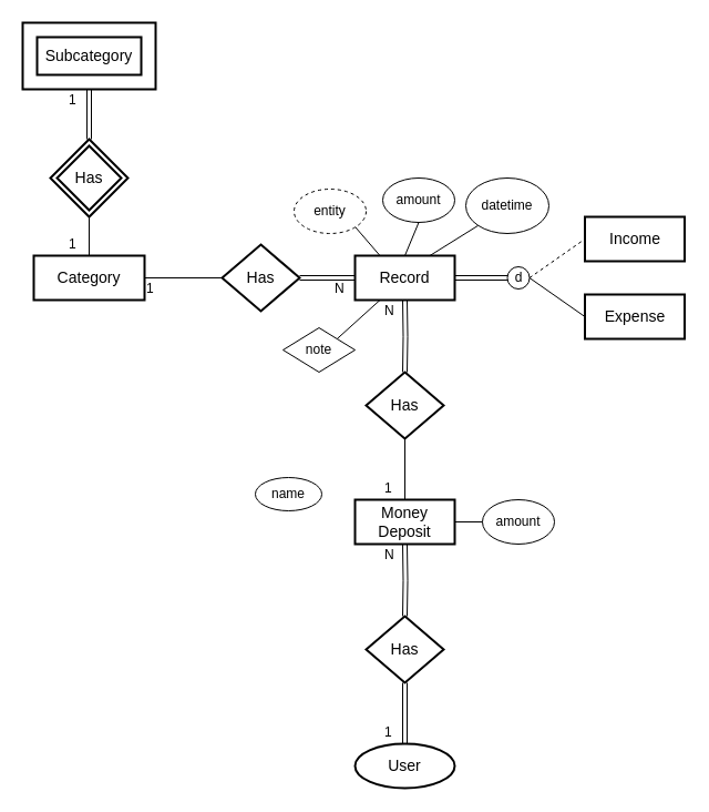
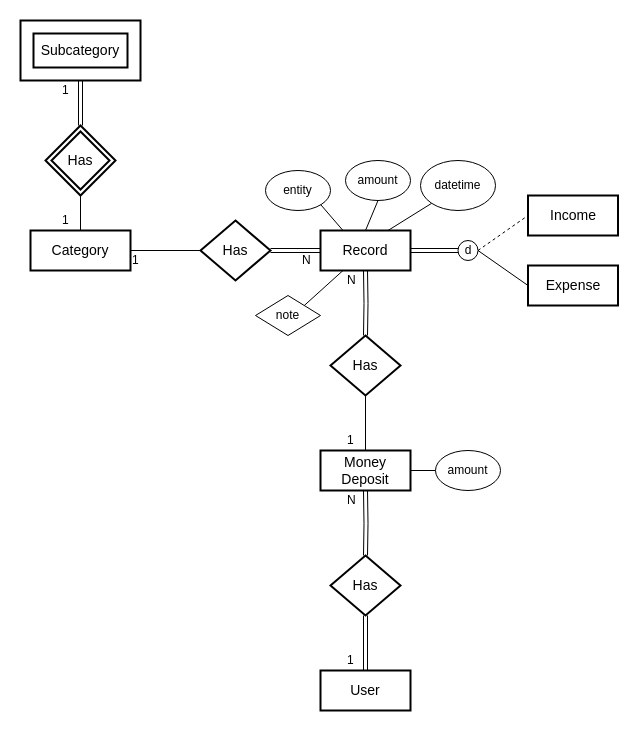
  <mxCell id="0" />
  <mxCell id="1" parent="0" />
  <mxCell id="2" style="edgeStyle=orthogonalEdgeStyle;rounded=0;orthogonalLoop=1;jettySize=auto;html=1;entryX=0;entryY=0.5;entryDx=0;entryDy=0;endArrow=none;endFill=0;" parent="1" source="4" target="13" edge="1"><mxGeometry relative="1" as="geometry" /></mxCell>
  <mxCell id="3" style="edgeStyle=orthogonalEdgeStyle;rounded=0;orthogonalLoop=1;jettySize=auto;html=1;entryX=0.5;entryY=1;entryDx=0;entryDy=0;endArrow=none;endFill=0;" parent="1" source="4" target="28" edge="1"><mxGeometry relative="1" as="geometry"><mxPoint x="80" y="190" as="targetPoint" /></mxGeometry></mxCell>
  <mxCell id="4" value="Category" style="strokeWidth=2;whiteSpace=wrap;html=1;align=center;fontSize=14;" parent="1" vertex="1"><mxGeometry x="30" y="230" width="100" height="40" as="geometry" /></mxCell>
- <mxCell id="5" value="User" style="ellipse;strokeWidth=2;whiteSpace=wrap;html=1;align=center;fontSize=14;" parent="1" vertex="1"><mxGeometry x="320" y="670" width="90" height="40" as="geometry" /></mxCell>
+ <mxCell id="5" value="User" style="strokeWidth=2;whiteSpace=wrap;html=1;align=center;fontSize=14;" parent="1" vertex="1"><mxGeometry x="320" y="670" width="90" height="40" as="geometry" /></mxCell>
  <mxCell id="6" value="Record" style="strokeWidth=2;whiteSpace=wrap;html=1;align=center;fontSize=14;" parent="1" vertex="1"><mxGeometry x="320" y="230" width="90" height="40" as="geometry" /></mxCell>
  <mxCell id="7" style="edgeStyle=orthogonalEdgeStyle;rounded=0;orthogonalLoop=1;jettySize=auto;html=1;entryX=0.5;entryY=0;entryDx=0;entryDy=0;endArrow=none;endFill=0;shape=link;" parent="1" source="8" target="5" edge="1"><mxGeometry relative="1" as="geometry" /></mxCell>
  <mxCell id="8" value="Has" style="shape=rhombus;strokeWidth=2;fontSize=17;perimeter=rhombusPerimeter;whiteSpace=wrap;html=1;align=center;fontSize=14;" parent="1" vertex="1"><mxGeometry x="330" y="555" width="70" height="60" as="geometry" /></mxCell>
  <mxCell id="9" style="edgeStyle=orthogonalEdgeStyle;rounded=0;orthogonalLoop=1;jettySize=auto;html=1;endArrow=none;endFill=0;exitX=0.5;exitY=1;exitDx=0;exitDy=0;entryX=0.5;entryY=0;entryDx=0;entryDy=0;shape=link;" parent="1" target="8" edge="1"><mxGeometry relative="1" as="geometry"><mxPoint x="365" y="490" as="sourcePoint" /><mxPoint x="450" y="540" as="targetPoint" /></mxGeometry></mxCell>
  <mxCell id="10" value="1" style="text;html=1;resizable=0;points=[];autosize=1;align=left;verticalAlign=top;spacingTop=-4;" parent="1" vertex="1"><mxGeometry x="345" y="650" width="20" height="20" as="geometry" /></mxCell>
  <mxCell id="11" value="N" style="text;html=1;resizable=0;points=[];autosize=1;align=left;verticalAlign=top;spacingTop=-4;" parent="1" vertex="1"><mxGeometry x="345" y="490" width="20" height="20" as="geometry" /></mxCell>
  <mxCell id="12" style="edgeStyle=orthogonalEdgeStyle;rounded=0;orthogonalLoop=1;jettySize=auto;html=1;entryX=0;entryY=0.5;entryDx=0;entryDy=0;endArrow=none;endFill=0;shape=link;" parent="1" source="13" target="6" edge="1"><mxGeometry relative="1" as="geometry" /></mxCell>
  <mxCell id="13" value="Has" style="shape=rhombus;strokeWidth=2;fontSize=17;perimeter=rhombusPerimeter;whiteSpace=wrap;html=1;align=center;fontSize=14;" parent="1" vertex="1"><mxGeometry x="200" y="220" width="70" height="60" as="geometry" /></mxCell>
  <mxCell id="14" style="edgeStyle=orthogonalEdgeStyle;shape=link;rounded=0;orthogonalLoop=1;jettySize=auto;html=1;entryX=0.5;entryY=1;entryDx=0;entryDy=0;endArrow=none;endFill=0;exitX=0.5;exitY=0;exitDx=0;exitDy=0;" parent="1" source="28" target="27" edge="1"><mxGeometry relative="1" as="geometry"><mxPoint x="80" y="130" as="sourcePoint" /><mxPoint x="80" y="80" as="targetPoint" /></mxGeometry></mxCell>
  <mxCell id="15" value="N" style="text;html=1;resizable=0;points=[];autosize=1;align=left;verticalAlign=top;spacingTop=-4;" parent="1" vertex="1"><mxGeometry x="300" y="250" width="20" height="20" as="geometry" /></mxCell>
  <mxCell id="16" value="1" style="text;html=1;resizable=0;points=[];autosize=1;align=left;verticalAlign=top;spacingTop=-4;" parent="1" vertex="1"><mxGeometry x="130" y="250" width="20" height="20" as="geometry" /></mxCell>
  <mxCell id="17" value="1" style="text;html=1;resizable=0;points=[];autosize=1;align=left;verticalAlign=top;spacingTop=-4;" parent="1" vertex="1"><mxGeometry x="60" y="210" width="20" height="20" as="geometry" /></mxCell>
  <mxCell id="18" value="1" style="text;html=1;resizable=0;points=[];autosize=1;align=left;verticalAlign=top;spacingTop=-4;" parent="1" vertex="1"><mxGeometry x="60" y="80" width="20" height="20" as="geometry" /></mxCell>
  <mxCell id="19" style="rounded=0;orthogonalLoop=1;jettySize=auto;html=1;exitX=1;exitY=0;exitDx=0;exitDy=0;endArrow=none;endFill=0;entryX=0.25;entryY=1;entryDx=0;entryDy=0;" parent="1" source="20" target="6" edge="1"><mxGeometry relative="1" as="geometry"><mxPoint x="320" y="290" as="targetPoint" /></mxGeometry></mxCell>
  <mxCell id="20" value="note" style="rhombus;whiteSpace=wrap;html=1;" parent="1" vertex="1"><mxGeometry x="255" y="295" width="65" height="40" as="geometry" /></mxCell>
  <mxCell id="21" value="datetime" style="ellipse;whiteSpace=wrap;html=1;" parent="1" vertex="1"><mxGeometry x="420" y="160" width="75" height="50" as="geometry" /></mxCell>
- <mxCell id="22" value="entity" style="ellipse;whiteSpace=wrap;html=1;dashed=1;" parent="1" vertex="1"><mxGeometry x="265" y="170" width="65" height="40" as="geometry" /></mxCell>
+ <mxCell id="22" value="entity" style="ellipse;whiteSpace=wrap;html=1;" parent="1" vertex="1"><mxGeometry x="265" y="170" width="65" height="40" as="geometry" /></mxCell>
  <mxCell id="23" value="amount" style="ellipse;whiteSpace=wrap;html=1;" parent="1" vertex="1"><mxGeometry x="345" y="160" width="65" height="40" as="geometry" /></mxCell>
  <mxCell id="24" value="" style="endArrow=none;html=1;entryX=1;entryY=1;entryDx=0;entryDy=0;exitX=0.25;exitY=0;exitDx=0;exitDy=0;" parent="1" source="6" target="22" edge="1"><mxGeometry width="50" height="50" relative="1" as="geometry"><mxPoint x="20" y="560" as="sourcePoint" /><mxPoint x="70" y="510" as="targetPoint" /></mxGeometry></mxCell>
  <mxCell id="25" value="" style="endArrow=none;html=1;entryX=0.5;entryY=1;entryDx=0;entryDy=0;exitX=0.5;exitY=0;exitDx=0;exitDy=0;" parent="1" source="6" target="23" edge="1"><mxGeometry width="50" height="50" relative="1" as="geometry"><mxPoint x="340" y="230" as="sourcePoint" /><mxPoint x="70" y="510" as="targetPoint" /></mxGeometry></mxCell>
  <mxCell id="26" value="" style="endArrow=none;html=1;entryX=0;entryY=1;entryDx=0;entryDy=0;exitX=0.75;exitY=0;exitDx=0;exitDy=0;" parent="1" source="6" target="21" edge="1"><mxGeometry width="50" height="50" relative="1" as="geometry"><mxPoint x="20" y="630" as="sourcePoint" /><mxPoint x="70" y="580" as="targetPoint" /></mxGeometry></mxCell>
  <mxCell id="27" value="Subcategory" style="shape=ext;strokeWidth=2;margin=10;double=1;whiteSpace=wrap;html=1;align=center;fontSize=14;" parent="1" vertex="1"><mxGeometry x="20" y="20" width="120" height="60" as="geometry" /></mxCell>
  <mxCell id="28" value="Has" style="shape=rhombus;double=1;strokeWidth=2;fontSize=17;perimeter=rhombusPerimeter;whiteSpace=wrap;html=1;align=center;fontSize=14;" parent="1" vertex="1"><mxGeometry x="45" y="125" width="70" height="70" as="geometry" /></mxCell>
  <mxCell id="29" value="Expense" style="strokeWidth=2;whiteSpace=wrap;html=1;align=center;fontSize=14;" parent="1" vertex="1"><mxGeometry x="527.5" y="265" width="90" height="40" as="geometry" /></mxCell>
  <mxCell id="30" value="Income" style="strokeWidth=2;whiteSpace=wrap;html=1;align=center;fontSize=14;" parent="1" vertex="1"><mxGeometry x="527.5" y="195" width="90" height="40" as="geometry" /></mxCell>
  <mxCell id="31" value="d" style="ellipse;whiteSpace=wrap;html=1;aspect=fixed;" parent="1" vertex="1"><mxGeometry x="457.5" y="240" width="20" height="20" as="geometry" /></mxCell>
  <mxCell id="32" value="" style="endArrow=none;html=1;exitX=1;exitY=0.5;exitDx=0;exitDy=0;entryX=0;entryY=0.5;entryDx=0;entryDy=0;shape=link;" parent="1" source="6" target="31" edge="1"><mxGeometry width="50" height="50" relative="1" as="geometry"><mxPoint x="20" y="560" as="sourcePoint" /><mxPoint x="70" y="510" as="targetPoint" /></mxGeometry></mxCell>
  <mxCell id="33" value="" style="endArrow=none;html=1;entryX=0;entryY=0.5;entryDx=0;entryDy=0;exitX=1;exitY=0.5;exitDx=0;exitDy=0;dashed=1;" parent="1" source="31" target="30" edge="1"><mxGeometry width="50" height="50" relative="1" as="geometry"><mxPoint x="17.5" y="585" as="sourcePoint" /><mxPoint x="67.5" y="535" as="targetPoint" /></mxGeometry></mxCell>
  <mxCell id="34" value="" style="endArrow=none;html=1;exitX=1;exitY=0.5;exitDx=0;exitDy=0;entryX=0;entryY=0.5;entryDx=0;entryDy=0;" parent="1" source="31" target="29" edge="1"><mxGeometry width="50" height="50" relative="1" as="geometry"><mxPoint x="17.5" y="655" as="sourcePoint" /><mxPoint x="67.5" y="605" as="targetPoint" /></mxGeometry></mxCell>
  <mxCell id="35" value="Money Deposit" style="strokeWidth=2;whiteSpace=wrap;html=1;align=center;fontSize=14;" parent="1" vertex="1"><mxGeometry x="320" y="450" width="90" height="40" as="geometry" /></mxCell>
  <mxCell id="36" style="edgeStyle=orthogonalEdgeStyle;rounded=0;orthogonalLoop=1;jettySize=auto;html=1;entryX=0.5;entryY=0;entryDx=0;entryDy=0;endArrow=none;endFill=0;" parent="1" source="37" edge="1"><mxGeometry relative="1" as="geometry"><mxPoint x="365" y="450" as="targetPoint" /></mxGeometry></mxCell>
  <mxCell id="37" value="Has" style="shape=rhombus;strokeWidth=2;fontSize=17;perimeter=rhombusPerimeter;whiteSpace=wrap;html=1;align=center;fontSize=14;" parent="1" vertex="1"><mxGeometry x="330" y="335" width="70" height="60" as="geometry" /></mxCell>
  <mxCell id="38" style="edgeStyle=orthogonalEdgeStyle;rounded=0;orthogonalLoop=1;jettySize=auto;html=1;endArrow=none;endFill=0;exitX=0.5;exitY=1;exitDx=0;exitDy=0;entryX=0.5;entryY=0;entryDx=0;entryDy=0;shape=link;" parent="1" target="37" edge="1"><mxGeometry relative="1" as="geometry"><mxPoint x="365" y="270" as="sourcePoint" /><mxPoint x="450" y="320" as="targetPoint" /></mxGeometry></mxCell>
  <mxCell id="39" value="1" style="text;html=1;resizable=0;points=[];autosize=1;align=left;verticalAlign=top;spacingTop=-4;" parent="1" vertex="1"><mxGeometry x="345" y="430" width="20" height="20" as="geometry" /></mxCell>
  <mxCell id="40" value="N" style="text;html=1;resizable=0;points=[];autosize=1;align=left;verticalAlign=top;spacingTop=-4;" parent="1" vertex="1"><mxGeometry x="345" y="270" width="20" height="20" as="geometry" /></mxCell>
  <mxCell id="41" value="amount" style="ellipse;whiteSpace=wrap;html=1;" parent="1" vertex="1"><mxGeometry x="435" y="450" width="65" height="40" as="geometry" /></mxCell>
  <mxCell id="42" value="" style="endArrow=none;html=1;entryX=0;entryY=0.5;entryDx=0;entryDy=0;exitX=1;exitY=0.5;exitDx=0;exitDy=0;" parent="1" source="35" target="41" edge="1"><mxGeometry width="50" height="50" relative="1" as="geometry"><mxPoint x="360" y="410" as="sourcePoint" /><mxPoint x="410" y="360" as="targetPoint" /></mxGeometry></mxCell>
- <mxCell id="43" value="name" style="ellipse;whiteSpace=wrap;html=1;" parent="1" vertex="1"><mxGeometry x="230" y="430" width="60" height="30" as="geometry" /></mxCell>
